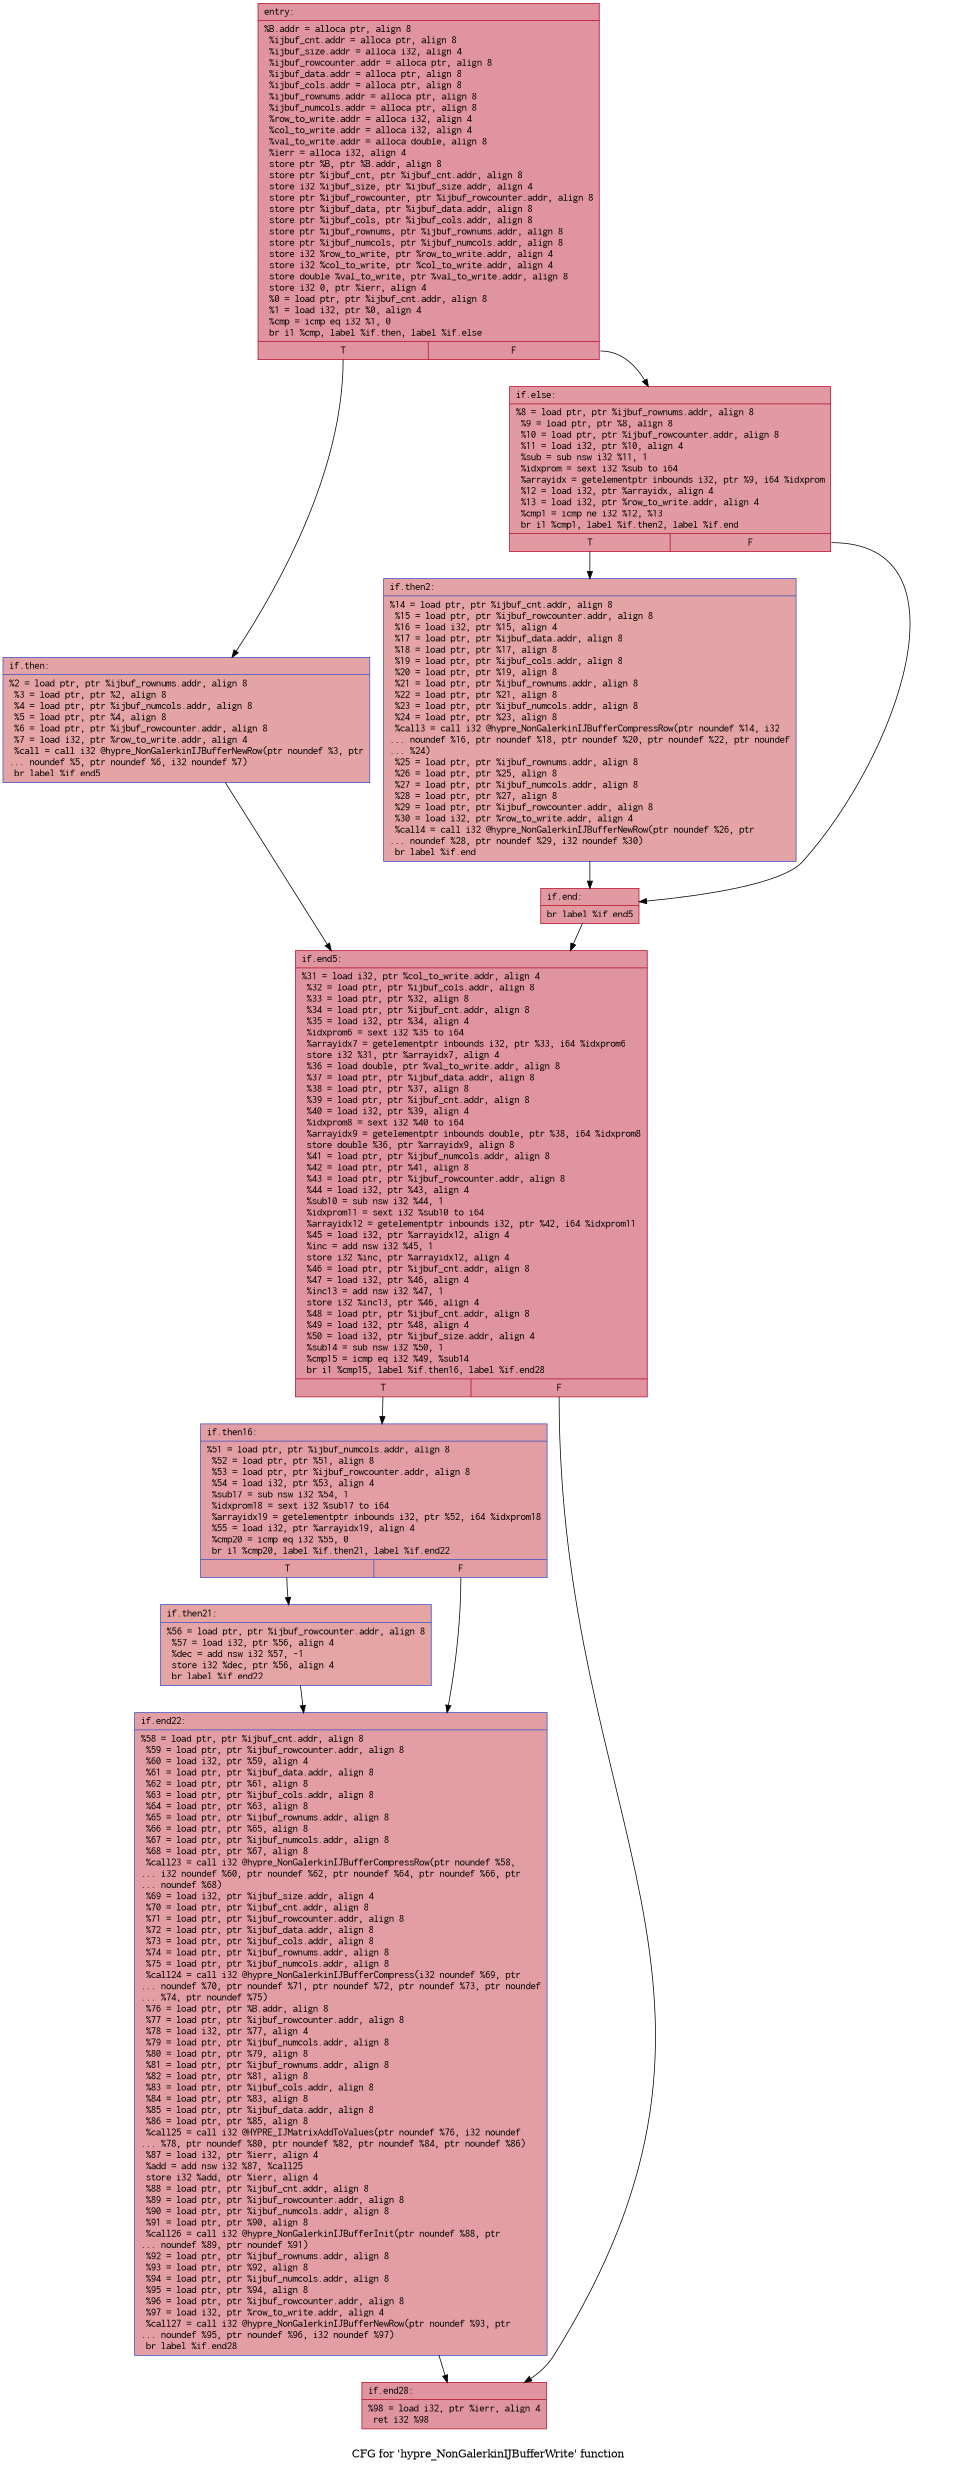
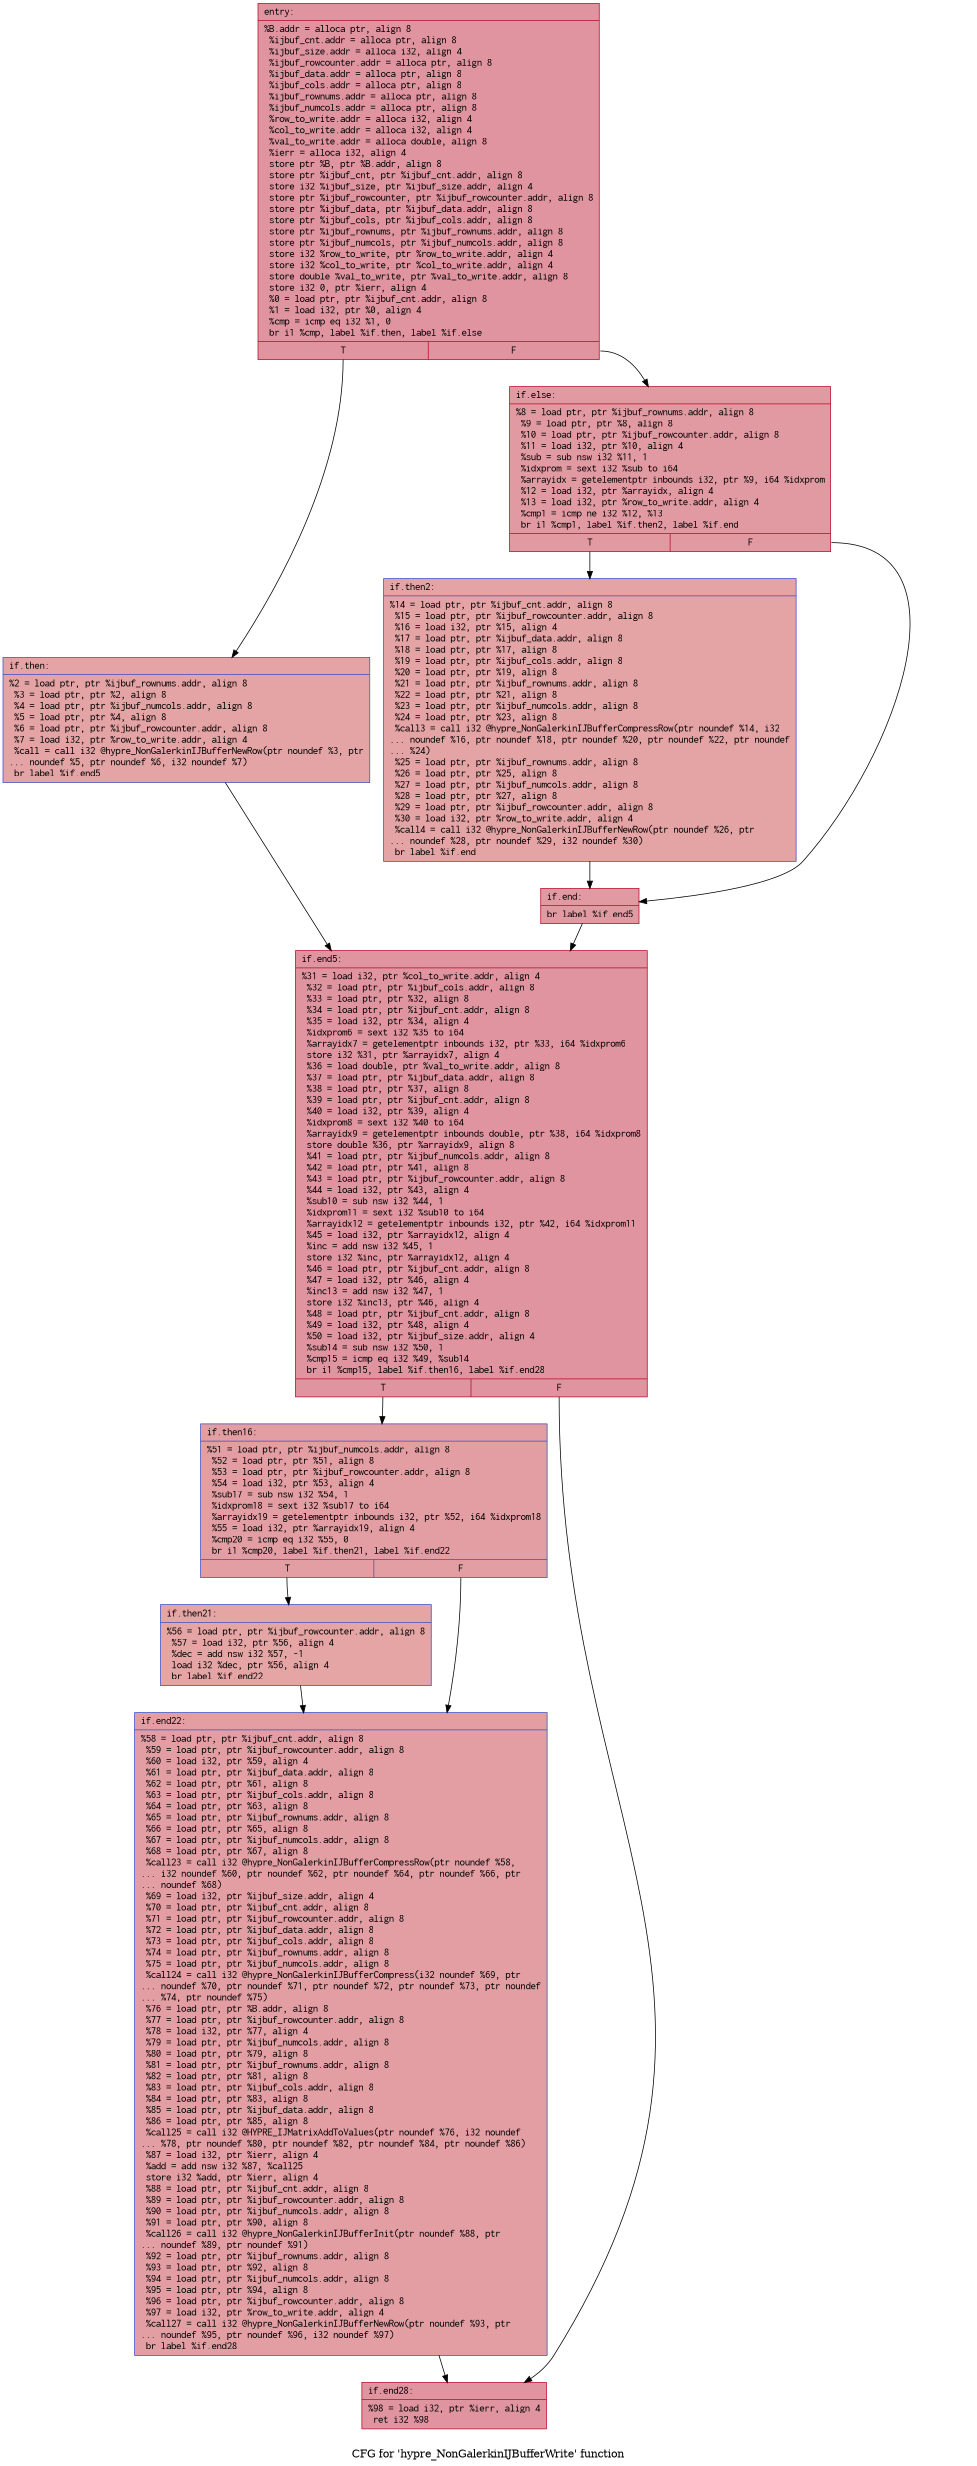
  digraph {
    label="CFG for 'hypre_NonGalerkinIJBufferWrite' function"
    node [color="#b70d28ff" fillcolor="#b70d2870" fontname=Courier shape=record style=filled]
    n1 [label="{entry:\l|  %B.addr = alloca ptr, align 8\l  %ijbuf_cnt.addr = alloca ptr, align 8\l  %ijbuf_size.addr = alloca i32, align 4\l  %ijbuf_rowcounter.addr = alloca ptr, align 8\l  %ijbuf_data.addr = alloca ptr, align 8\l  %ijbuf_cols.addr = alloca ptr, align 8\l  %ijbuf_rownums.addr = alloca ptr, align 8\l  %ijbuf_numcols.addr = alloca ptr, align 8\l  %row_to_write.addr = alloca i32, align 4\l  %col_to_write.addr = alloca i32, align 4\l  %val_to_write.addr = alloca double, align 8\l  %ierr = alloca i32, align 4\l  store ptr %B, ptr %B.addr, align 8\l  store ptr %ijbuf_cnt, ptr %ijbuf_cnt.addr, align 8\l  store i32 %ijbuf_size, ptr %ijbuf_size.addr, align 4\l  store ptr %ijbuf_rowcounter, ptr %ijbuf_rowcounter.addr, align 8\l  store ptr %ijbuf_data, ptr %ijbuf_data.addr, align 8\l  store ptr %ijbuf_cols, ptr %ijbuf_cols.addr, align 8\l  store ptr %ijbuf_rownums, ptr %ijbuf_rownums.addr, align 8\l  store ptr %ijbuf_numcols, ptr %ijbuf_numcols.addr, align 8\l  store i32 %row_to_write, ptr %row_to_write.addr, align 4\l  store i32 %col_to_write, ptr %col_to_write.addr, align 4\l  store double %val_to_write, ptr %val_to_write.addr, align 8\l  store i32 0, ptr %ierr, align 4\l  %0 = load ptr, ptr %ijbuf_cnt.addr, align 8\l  %1 = load i32, ptr %0, align 4\l  %cmp = icmp eq i32 %1, 0\l  br i1 %cmp, label %if.then, label %if.else\l|{<s0>T|<s1>F}}"]
    n2 [color="#3d50c3ff" fillcolor="#c32e3170" label="{if.then:\l|  %2 = load ptr, ptr %ijbuf_rownums.addr, align 8\l  %3 = load ptr, ptr %2, align 8\l  %4 = load ptr, ptr %ijbuf_numcols.addr, align 8\l  %5 = load ptr, ptr %4, align 8\l  %6 = load ptr, ptr %ijbuf_rowcounter.addr, align 8\l  %7 = load i32, ptr %row_to_write.addr, align 4\l  %call = call i32 @hypre_NonGalerkinIJBufferNewRow(ptr noundef %3, ptr\l... noundef %5, ptr noundef %6, i32 noundef %7)\l  br label %if.end5\l}"]
    n3 [fillcolor="#bb1b2c70" label="{if.else:\l|  %8 = load ptr, ptr %ijbuf_rownums.addr, align 8\l  %9 = load ptr, ptr %8, align 8\l  %10 = load ptr, ptr %ijbuf_rowcounter.addr, align 8\l  %11 = load i32, ptr %10, align 4\l  %sub = sub nsw i32 %11, 1\l  %idxprom = sext i32 %sub to i64\l  %arrayidx = getelementptr inbounds i32, ptr %9, i64 %idxprom\l  %12 = load i32, ptr %arrayidx, align 4\l  %13 = load i32, ptr %row_to_write.addr, align 4\l  %cmp1 = icmp ne i32 %12, %13\l  br i1 %cmp1, label %if.then2, label %if.end\l|{<s0>T|<s1>F}}"]
    n4 [label="{if.end5:\l|  %31 = load i32, ptr %col_to_write.addr, align 4\l  %32 = load ptr, ptr %ijbuf_cols.addr, align 8\l  %33 = load ptr, ptr %32, align 8\l  %34 = load ptr, ptr %ijbuf_cnt.addr, align 8\l  %35 = load i32, ptr %34, align 4\l  %idxprom6 = sext i32 %35 to i64\l  %arrayidx7 = getelementptr inbounds i32, ptr %33, i64 %idxprom6\l  store i32 %31, ptr %arrayidx7, align 4\l  %36 = load double, ptr %val_to_write.addr, align 8\l  %37 = load ptr, ptr %ijbuf_data.addr, align 8\l  %38 = load ptr, ptr %37, align 8\l  %39 = load ptr, ptr %ijbuf_cnt.addr, align 8\l  %40 = load i32, ptr %39, align 4\l  %idxprom8 = sext i32 %40 to i64\l  %arrayidx9 = getelementptr inbounds double, ptr %38, i64 %idxprom8\l  store double %36, ptr %arrayidx9, align 8\l  %41 = load ptr, ptr %ijbuf_numcols.addr, align 8\l  %42 = load ptr, ptr %41, align 8\l  %43 = load ptr, ptr %ijbuf_rowcounter.addr, align 8\l  %44 = load i32, ptr %43, align 4\l  %sub10 = sub nsw i32 %44, 1\l  %idxprom11 = sext i32 %sub10 to i64\l  %arrayidx12 = getelementptr inbounds i32, ptr %42, i64 %idxprom11\l  %45 = load i32, ptr %arrayidx12, align 4\l  %inc = add nsw i32 %45, 1\l  store i32 %inc, ptr %arrayidx12, align 4\l  %46 = load ptr, ptr %ijbuf_cnt.addr, align 8\l  %47 = load i32, ptr %46, align 4\l  %inc13 = add nsw i32 %47, 1\l  store i32 %inc13, ptr %46, align 4\l  %48 = load ptr, ptr %ijbuf_cnt.addr, align 8\l  %49 = load i32, ptr %48, align 4\l  %50 = load i32, ptr %ijbuf_size.addr, align 4\l  %sub14 = sub nsw i32 %50, 1\l  %cmp15 = icmp eq i32 %49, %sub14\l  br i1 %cmp15, label %if.then16, label %if.end28\l|{<s0>T|<s1>F}}"]
    n5 [color="#3d50c3ff" fillcolor="#c32e3170" label="{if.then2:\l|  %14 = load ptr, ptr %ijbuf_cnt.addr, align 8\l  %15 = load ptr, ptr %ijbuf_rowcounter.addr, align 8\l  %16 = load i32, ptr %15, align 4\l  %17 = load ptr, ptr %ijbuf_data.addr, align 8\l  %18 = load ptr, ptr %17, align 8\l  %19 = load ptr, ptr %ijbuf_cols.addr, align 8\l  %20 = load ptr, ptr %19, align 8\l  %21 = load ptr, ptr %ijbuf_rownums.addr, align 8\l  %22 = load ptr, ptr %21, align 8\l  %23 = load ptr, ptr %ijbuf_numcols.addr, align 8\l  %24 = load ptr, ptr %23, align 8\l  %call3 = call i32 @hypre_NonGalerkinIJBufferCompressRow(ptr noundef %14, i32\l... noundef %16, ptr noundef %18, ptr noundef %20, ptr noundef %22, ptr noundef\l... %24)\l  %25 = load ptr, ptr %ijbuf_rownums.addr, align 8\l  %26 = load ptr, ptr %25, align 8\l  %27 = load ptr, ptr %ijbuf_numcols.addr, align 8\l  %28 = load ptr, ptr %27, align 8\l  %29 = load ptr, ptr %ijbuf_rowcounter.addr, align 8\l  %30 = load i32, ptr %row_to_write.addr, align 4\l  %call4 = call i32 @hypre_NonGalerkinIJBufferNewRow(ptr noundef %26, ptr\l... noundef %28, ptr noundef %29, i32 noundef %30)\l  br label %if.end\l}"]
    n6 [fillcolor="#bb1b2c70" label="{if.end:\l|  br label %if.end5\l}"]
    n7 [color="#3d50c3ff" fillcolor="#be242e70" label="{if.then16:\l|  %51 = load ptr, ptr %ijbuf_numcols.addr, align 8\l  %52 = load ptr, ptr %51, align 8\l  %53 = load ptr, ptr %ijbuf_rowcounter.addr, align 8\l  %54 = load i32, ptr %53, align 4\l  %sub17 = sub nsw i32 %54, 1\l  %idxprom18 = sext i32 %sub17 to i64\l  %arrayidx19 = getelementptr inbounds i32, ptr %52, i64 %idxprom18\l  %55 = load i32, ptr %arrayidx19, align 4\l  %cmp20 = icmp eq i32 %55, 0\l  br i1 %cmp20, label %if.then21, label %if.end22\l|{<s0>T|<s1>F}}"]
    n8 [label="{if.end28:\l|  %98 = load i32, ptr %ierr, align 4\l  ret i32 %98\l}"]
-   n9 [color="#3d50c3ff" fillcolor="#c5333470" label="{if.then21:\l|  %56 = load ptr, ptr %ijbuf_rowcounter.addr, align 8\l  %57 = load i32, ptr %56, align 4\l  %dec = add nsw i32 %57, -1\l  store i32 %dec, ptr %56, align 4\l  br label %if.end22\l}"]
+   n9 [color="#3d50c3ff" fillcolor="#c5333470" label="{if.then21:\l|  %56 = load ptr, ptr %ijbuf_rowcounter.addr, align 8\l  %57 = load i32, ptr %56, align 4\l  %dec = add nsw i32 %57, -1\l  load i32 %dec, ptr %56, align 4\l  br label %if.end22\l}"]
    n10 [color="#3d50c3ff" fillcolor="#be242e70" label="{if.end22:\l|  %58 = load ptr, ptr %ijbuf_cnt.addr, align 8\l  %59 = load ptr, ptr %ijbuf_rowcounter.addr, align 8\l  %60 = load i32, ptr %59, align 4\l  %61 = load ptr, ptr %ijbuf_data.addr, align 8\l  %62 = load ptr, ptr %61, align 8\l  %63 = load ptr, ptr %ijbuf_cols.addr, align 8\l  %64 = load ptr, ptr %63, align 8\l  %65 = load ptr, ptr %ijbuf_rownums.addr, align 8\l  %66 = load ptr, ptr %65, align 8\l  %67 = load ptr, ptr %ijbuf_numcols.addr, align 8\l  %68 = load ptr, ptr %67, align 8\l  %call23 = call i32 @hypre_NonGalerkinIJBufferCompressRow(ptr noundef %58,\l... i32 noundef %60, ptr noundef %62, ptr noundef %64, ptr noundef %66, ptr\l... noundef %68)\l  %69 = load i32, ptr %ijbuf_size.addr, align 4\l  %70 = load ptr, ptr %ijbuf_cnt.addr, align 8\l  %71 = load ptr, ptr %ijbuf_rowcounter.addr, align 8\l  %72 = load ptr, ptr %ijbuf_data.addr, align 8\l  %73 = load ptr, ptr %ijbuf_cols.addr, align 8\l  %74 = load ptr, ptr %ijbuf_rownums.addr, align 8\l  %75 = load ptr, ptr %ijbuf_numcols.addr, align 8\l  %call24 = call i32 @hypre_NonGalerkinIJBufferCompress(i32 noundef %69, ptr\l... noundef %70, ptr noundef %71, ptr noundef %72, ptr noundef %73, ptr noundef\l... %74, ptr noundef %75)\l  %76 = load ptr, ptr %B.addr, align 8\l  %77 = load ptr, ptr %ijbuf_rowcounter.addr, align 8\l  %78 = load i32, ptr %77, align 4\l  %79 = load ptr, ptr %ijbuf_numcols.addr, align 8\l  %80 = load ptr, ptr %79, align 8\l  %81 = load ptr, ptr %ijbuf_rownums.addr, align 8\l  %82 = load ptr, ptr %81, align 8\l  %83 = load ptr, ptr %ijbuf_cols.addr, align 8\l  %84 = load ptr, ptr %83, align 8\l  %85 = load ptr, ptr %ijbuf_data.addr, align 8\l  %86 = load ptr, ptr %85, align 8\l  %call25 = call i32 @HYPRE_IJMatrixAddToValues(ptr noundef %76, i32 noundef\l... %78, ptr noundef %80, ptr noundef %82, ptr noundef %84, ptr noundef %86)\l  %87 = load i32, ptr %ierr, align 4\l  %add = add nsw i32 %87, %call25\l  store i32 %add, ptr %ierr, align 4\l  %88 = load ptr, ptr %ijbuf_cnt.addr, align 8\l  %89 = load ptr, ptr %ijbuf_rowcounter.addr, align 8\l  %90 = load ptr, ptr %ijbuf_numcols.addr, align 8\l  %91 = load ptr, ptr %90, align 8\l  %call26 = call i32 @hypre_NonGalerkinIJBufferInit(ptr noundef %88, ptr\l... noundef %89, ptr noundef %91)\l  %92 = load ptr, ptr %ijbuf_rownums.addr, align 8\l  %93 = load ptr, ptr %92, align 8\l  %94 = load ptr, ptr %ijbuf_numcols.addr, align 8\l  %95 = load ptr, ptr %94, align 8\l  %96 = load ptr, ptr %ijbuf_rowcounter.addr, align 8\l  %97 = load i32, ptr %row_to_write.addr, align 4\l  %call27 = call i32 @hypre_NonGalerkinIJBufferNewRow(ptr noundef %93, ptr\l... noundef %95, ptr noundef %96, i32 noundef %97)\l  br label %if.end28\l}"]
    n1 -> n2 [tailport=s0]
    n1 -> n3 [tailport=s1]
    n2 -> n4
    n3 -> n5 [tailport=s0]
    n3 -> n6 [tailport=s1]
    n4 -> n7 [tailport=s0]
    n4 -> n8 [tailport=s1]
    n5 -> n6
    n6 -> n4
    n7 -> n9 [tailport=s0]
    n7 -> n10 [tailport=s1]
    n9 -> n10
    n10 -> n8
  }
